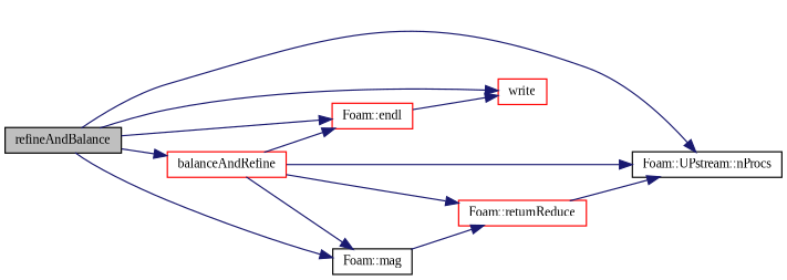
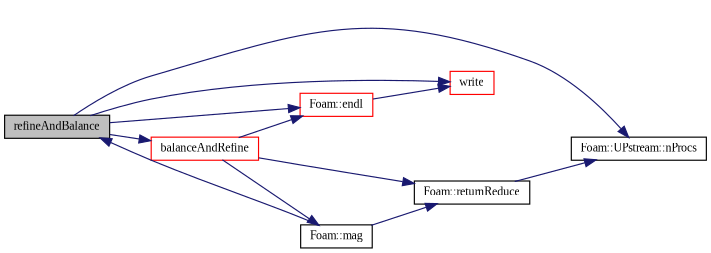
  digraph {
    fontname="Liberation Serif"
    rankdir=LR
    node [color=red fontname="Liberation Serif" fontsize=10 shape=record]
    edge [color=midnightblue fontname="Liberation Serif" fontsize=10 labelfontname=Helvetica labelfontsize=10 style=solid]
    n1 [color=black fillcolor=grey75 fontcolor=black height=0.2 label=refineAndBalance style=filled width=0.4]
    n2 [height=0.2 label=balanceAndRefine width=0.4]
    n3 [color=black height=0.2 label="Foam::UPstream::nProcs" width=0.4]
    n4 [color=black height=0.2 label="Foam::mag" width=0.4]
    n5 [height=0.2 label="Foam::endl" width=0.4]
    n6 [height=0.2 label=write width=0.4]
-   n7 [height=0.2 label="Foam::returnReduce" width=0.4]
+   n7 [color=black height=0.2 label="Foam::returnReduce" width=0.4]
    n1 -> n2
    n1 -> n3
-   n1 -> n4
+   n4 -> n1
    n1 -> n5
    n1 -> n6
-   n2 -> n3
    n2 -> n4
    n2 -> n5
    n2 -> n7
    n4 -> n7
    n5 -> n6
    n7 -> n3
  }
